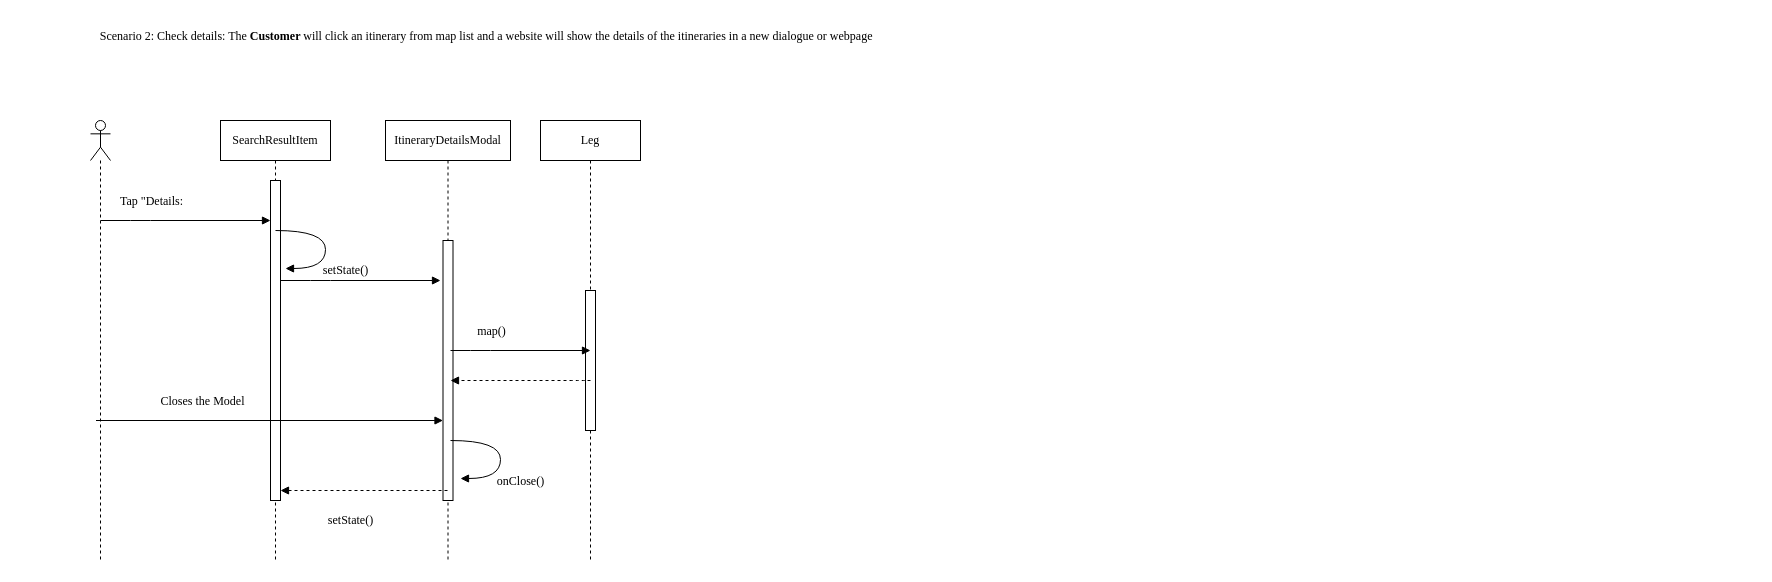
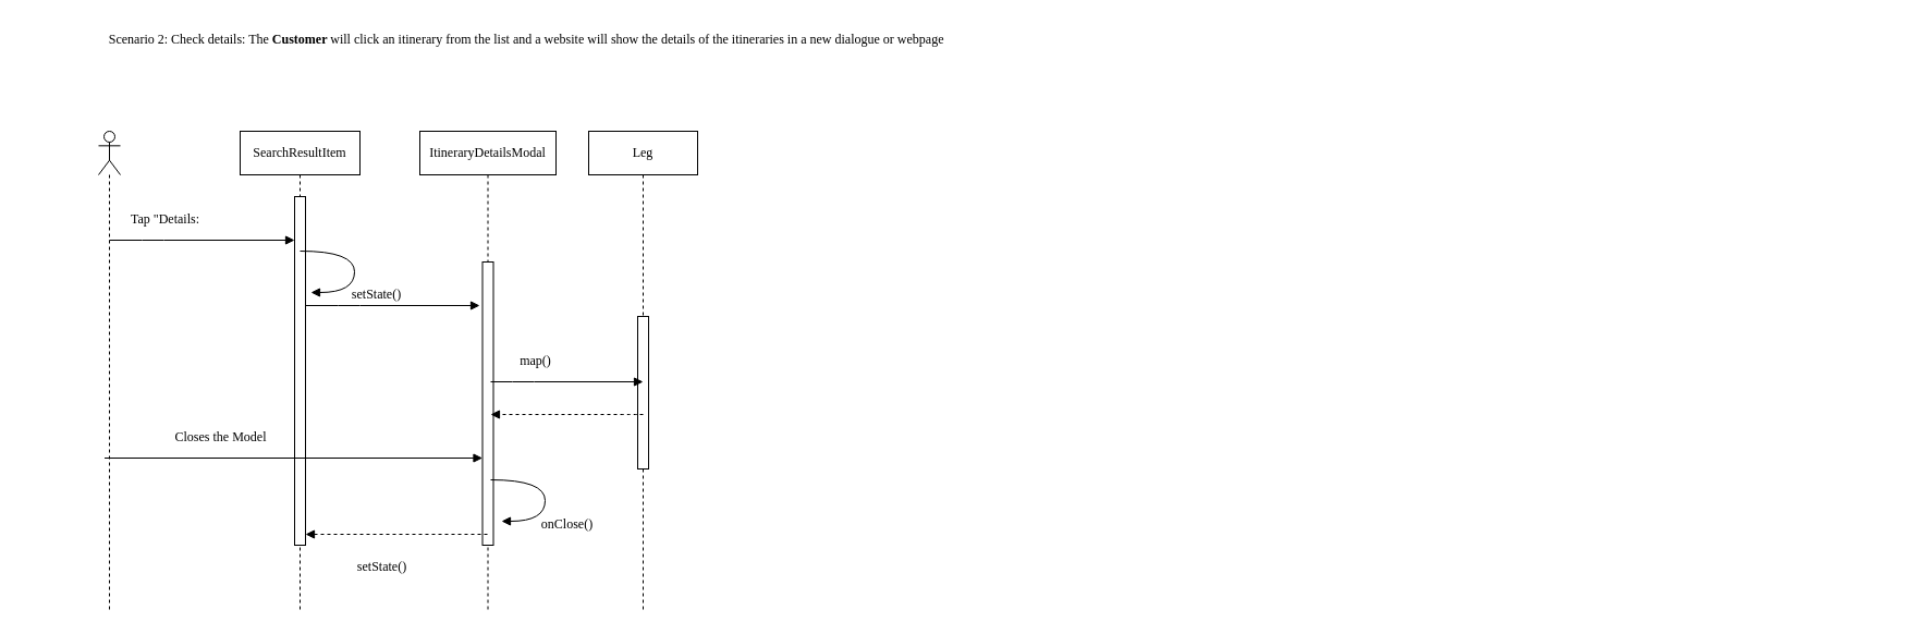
  <mxCell id="0" />
  <mxCell id="1" parent="0" />
- <mxCell id="2" value="&lt;div class=&quot;O1&quot; style=&quot;margin-top: 3.6pt ; margin-bottom: 6pt ; margin-left: 0.81in ; text-indent: -0.31in ; direction: ltr ; unicode-bidi: embed ; word-break: normal ; font-size: 12px&quot;&gt;&lt;font style=&quot;font-size: 12px&quot;&gt;&lt;span style=&quot;font-size: 12px&quot;&gt;&lt;br style=&quot;font-size: 12px&quot;&gt;Scenario 2:&amp;nbsp;&lt;/span&gt;&lt;/font&gt;&lt;span style=&quot;text-indent: -0.31in ; font-family: &amp;#34;century gothic&amp;#34;&quot;&gt;Check details: The &lt;/span&gt;&lt;span style=&quot;text-indent: -0.31in ; font-family: &amp;#34;century gothic&amp;#34; ; font-weight: bold&quot;&gt;Customer &lt;/span&gt;&lt;span style=&quot;text-indent: -0.31in ; font-family: &amp;#34;century gothic&amp;#34;&quot;&gt;will click an itinerary &lt;/span&gt;&lt;span style=&quot;text-indent: -0.31in ; font-family: &amp;#34;century gothic&amp;#34;&quot;&gt;from map list and a website will show the details of the itineraries in a new dialogue or &lt;/span&gt;&lt;span style=&quot;text-indent: -0.31in ; font-family: &amp;#34;century gothic&amp;#34;&quot;&gt;webpage&lt;/span&gt;&lt;/div&gt;" style="text;html=1;strokeColor=none;fillColor=none;align=left;verticalAlign=middle;whiteSpace=wrap;rounded=0;fontFamily=Verdana;fontSize=12;" parent="1" vertex="1"><mxGeometry x="20" y="20" width="1730" height="20" as="geometry" /></mxCell>
+ <mxCell id="2" value="&lt;div class=&quot;O1&quot; style=&quot;margin-top: 3.6pt ; margin-bottom: 6pt ; margin-left: 0.81in ; text-indent: -0.31in ; direction: ltr ; unicode-bidi: embed ; word-break: normal ; font-size: 12px&quot;&gt;&lt;font style=&quot;font-size: 12px&quot;&gt;&lt;span style=&quot;font-size: 12px&quot;&gt;&lt;br style=&quot;font-size: 12px&quot;&gt;Scenario 2:&amp;nbsp;&lt;/span&gt;&lt;/font&gt;&lt;span style=&quot;text-indent: -0.31in ; font-family: &amp;#34;century gothic&amp;#34;&quot;&gt;Check details: The &lt;/span&gt;&lt;span style=&quot;text-indent: -0.31in ; font-family: &amp;#34;century gothic&amp;#34; ; font-weight: bold&quot;&gt;Customer &lt;/span&gt;&lt;span style=&quot;text-indent: -0.31in ; font-family: &amp;#34;century gothic&amp;#34;&quot;&gt;will click an itinerary &lt;/span&gt;&lt;span style=&quot;text-indent: -0.31in ; font-family: &amp;#34;century gothic&amp;#34;&quot;&gt;from the list and a website will show the details of the itineraries in a new dialogue or &lt;/span&gt;&lt;span style=&quot;text-indent: -0.31in ; font-family: &amp;#34;century gothic&amp;#34;&quot;&gt;webpage&lt;/span&gt;&lt;/div&gt;" style="text;html=1;strokeColor=none;fillColor=none;align=left;verticalAlign=middle;whiteSpace=wrap;rounded=0;fontFamily=Verdana;fontSize=12;" parent="1" vertex="1"><mxGeometry x="20" y="20" width="1730" height="20" as="geometry" /></mxCell>
  <mxCell id="3" value="" style="shape=umlLifeline;participant=umlActor;perimeter=lifelinePerimeter;whiteSpace=wrap;html=1;container=1;collapsible=0;recursiveResize=0;verticalAlign=top;spacingTop=36;outlineConnect=0;size=40;fontFamily=Verdana;fontSize=12;" parent="1" vertex="1"><mxGeometry x="90" y="120" width="20" height="440" as="geometry" /></mxCell>
  <mxCell id="4" value="SearchResultItem" style="shape=umlLifeline;perimeter=lifelinePerimeter;whiteSpace=wrap;html=1;container=1;collapsible=0;recursiveResize=0;outlineConnect=0;fontFamily=Verdana;fontSize=12;" parent="1" vertex="1"><mxGeometry x="220" y="120" width="110" height="440" as="geometry" /></mxCell>
  <mxCell id="5" value="" style="html=1;points=[];perimeter=orthogonalPerimeter;rounded=0;shadow=0;comic=0;labelBackgroundColor=none;strokeWidth=1;fontFamily=Verdana;fontSize=12;align=center;" parent="4" vertex="1"><mxGeometry x="50" y="60" width="10" height="320" as="geometry" /></mxCell>
  <mxCell id="6" value="ItineraryDetailsModal" style="shape=umlLifeline;perimeter=lifelinePerimeter;whiteSpace=wrap;html=1;container=1;collapsible=0;recursiveResize=0;outlineConnect=0;fontFamily=Verdana;fontSize=12;" parent="1" vertex="1"><mxGeometry x="385" y="120" width="125" height="440" as="geometry" /></mxCell>
  <mxCell id="7" value="" style="html=1;points=[];perimeter=orthogonalPerimeter;rounded=0;shadow=0;comic=0;labelBackgroundColor=none;strokeWidth=1;fontFamily=Verdana;fontSize=12;align=center;" parent="6" vertex="1"><mxGeometry x="57.5" y="120" width="10" height="260" as="geometry" /></mxCell>
  <mxCell id="8" value="Leg" style="shape=umlLifeline;perimeter=lifelinePerimeter;whiteSpace=wrap;html=1;container=1;collapsible=0;recursiveResize=0;outlineConnect=0;fontFamily=Verdana;fontSize=12;" parent="1" vertex="1"><mxGeometry x="540" y="120" width="100" height="440" as="geometry" /></mxCell>
  <mxCell id="9" value="" style="html=1;points=[];perimeter=orthogonalPerimeter;rounded=0;shadow=0;comic=0;labelBackgroundColor=none;strokeWidth=1;fontFamily=Verdana;fontSize=12;align=center;" parent="8" vertex="1"><mxGeometry x="45" y="170" width="10" height="140" as="geometry" /></mxCell>
  <mxCell id="10" value="" style="html=1;verticalAlign=bottom;endArrow=block;fontFamily=Verdana;fontSize=12;" parent="1" edge="1"><mxGeometry width="80" relative="1" as="geometry"><mxPoint x="100" y="220" as="sourcePoint" /><mxPoint x="270" y="220" as="targetPoint" /><Array as="points"><mxPoint x="140" y="220" /></Array></mxGeometry></mxCell>
  <mxCell id="11" value="Tap &quot;Details:" style="edgeLabel;html=1;align=center;verticalAlign=middle;resizable=0;points=[];fontFamily=Verdana;fontSize=12;" parent="10" vertex="1" connectable="0"><mxGeometry x="-0.368" y="8" relative="1" as="geometry"><mxPoint x="-4" y="-12" as="offset" /></mxGeometry></mxCell>
  <mxCell id="12" value="" style="html=1;verticalAlign=bottom;endArrow=block;fontFamily=Verdana;fontSize=12;" parent="1" edge="1"><mxGeometry width="80" relative="1" as="geometry"><mxPoint x="280" y="280" as="sourcePoint" /><mxPoint x="440" y="280" as="targetPoint" /><Array as="points"><mxPoint x="320" y="280" /></Array></mxGeometry></mxCell>
  <mxCell id="13" value="" style="html=1;verticalAlign=bottom;endArrow=block;fontFamily=Verdana;fontSize=12;" parent="1" edge="1"><mxGeometry width="80" relative="1" as="geometry"><mxPoint x="450" y="350" as="sourcePoint" /><mxPoint x="590" y="350" as="targetPoint" /><Array as="points"><mxPoint x="480" y="350" /></Array></mxGeometry></mxCell>
  <mxCell id="14" value="map()" style="edgeLabel;html=1;align=center;verticalAlign=middle;resizable=0;points=[];fontFamily=Verdana;fontSize=12;" parent="13" vertex="1" connectable="0"><mxGeometry x="-0.368" y="8" relative="1" as="geometry"><mxPoint x="-4" y="-12" as="offset" /></mxGeometry></mxCell>
  <mxCell id="15" value="&lt;span style=&quot;text-align: left ; font-size: 12px&quot;&gt;setState()&lt;/span&gt;" style="html=1;verticalAlign=bottom;endArrow=block;labelBackgroundColor=none;fontFamily=Verdana;fontSize=12;elbow=vertical;edgeStyle=orthogonalEdgeStyle;curved=1;" parent="1" edge="1"><mxGeometry x="0.375" y="23" relative="1" as="geometry"><mxPoint x="275" y="230" as="sourcePoint" /><mxPoint x="285" y="268" as="targetPoint" /><Array as="points"><mxPoint x="325" y="229.98" /><mxPoint x="325" y="267.98" /></Array><mxPoint x="20" y="-12" as="offset" /></mxGeometry></mxCell>
  <mxCell id="16" value="" style="html=1;verticalAlign=bottom;endArrow=block;dashed=1;fontFamily=Verdana;fontSize=12;" parent="1" edge="1"><mxGeometry width="80" relative="1" as="geometry"><mxPoint x="590" y="380" as="sourcePoint" /><mxPoint x="450" y="380" as="targetPoint" /><Array as="points"><mxPoint x="580.5" y="380" /><mxPoint x="530.5" y="380" /></Array></mxGeometry></mxCell>
  <mxCell id="17" value="" style="html=1;verticalAlign=bottom;endArrow=block;fontFamily=Verdana;fontSize=12;" parent="1" edge="1"><mxGeometry width="80" relative="1" as="geometry"><mxPoint x="95.5" y="420" as="sourcePoint" /><mxPoint x="442.5" y="420" as="targetPoint" /><Array as="points"><mxPoint x="135.5" y="420" /></Array></mxGeometry></mxCell>
  <mxCell id="18" value="Closes the Model" style="edgeLabel;html=1;align=center;verticalAlign=middle;resizable=0;points=[];fontFamily=Verdana;fontSize=12;" parent="17" vertex="1" connectable="0"><mxGeometry x="-0.368" y="8" relative="1" as="geometry"><mxPoint x="-4" y="-12" as="offset" /></mxGeometry></mxCell>
  <mxCell id="19" value="" style="html=1;verticalAlign=bottom;endArrow=block;dashed=1;fontFamily=Verdana;fontSize=12;" parent="1" source="6" edge="1"><mxGeometry width="80" relative="1" as="geometry"><mxPoint x="420" y="490" as="sourcePoint" /><mxPoint x="280" y="490" as="targetPoint" /><Array as="points"><mxPoint x="410.5" y="490" /><mxPoint x="360.5" y="490" /></Array></mxGeometry></mxCell>
  <mxCell id="20" value="setState()" style="text;html=1;align=center;verticalAlign=middle;resizable=0;points=[];autosize=1;fontSize=12;fontFamily=Verdana;fontColor=#000000;" parent="1" vertex="1"><mxGeometry x="310" y="510" width="80" height="20" as="geometry" /></mxCell>
  <mxCell id="21" value="&lt;span style=&quot;text-align: left ; font-size: 12px&quot;&gt;onClose()&lt;/span&gt;" style="html=1;verticalAlign=bottom;endArrow=block;labelBackgroundColor=none;fontFamily=Verdana;fontSize=12;elbow=vertical;edgeStyle=orthogonalEdgeStyle;curved=1;" parent="1" edge="1"><mxGeometry x="0.375" y="23" relative="1" as="geometry"><mxPoint x="450" y="440" as="sourcePoint" /><mxPoint x="460" y="478" as="targetPoint" /><Array as="points"><mxPoint x="500" y="439.98" /><mxPoint x="500" y="477.98" /></Array><mxPoint x="20" y="-11" as="offset" /></mxGeometry></mxCell>
